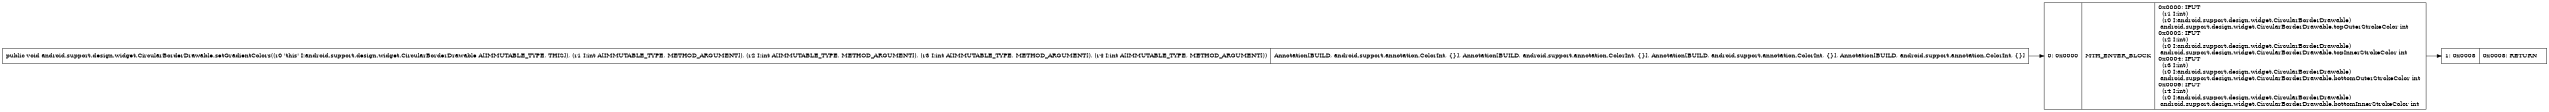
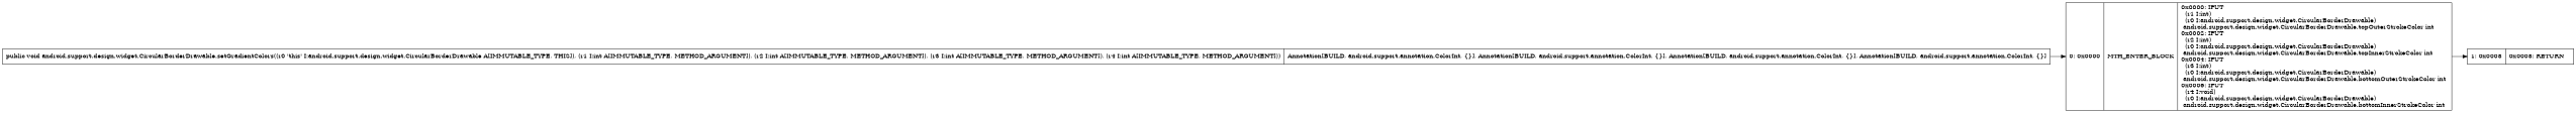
  digraph {
    rankdir=LR
    node [shape=record]
-   n1 [label="{0\:\ 0x0000|MTH_ENTER_BLOCK\l|0x0000: IPUT  \l  (r1 I:int)\l  (r0 I:android.support.design.widget.CircularBorderDrawable)\l android.support.design.widget.CircularBorderDrawable.topOuterStrokeColor int \l0x0002: IPUT  \l  (r2 I:int)\l  (r0 I:android.support.design.widget.CircularBorderDrawable)\l android.support.design.widget.CircularBorderDrawable.topInnerStrokeColor int \l0x0004: IPUT  \l  (r3 I:int)\l  (r0 I:android.support.design.widget.CircularBorderDrawable)\l android.support.design.widget.CircularBorderDrawable.bottomOuterStrokeColor int \l0x0006: IPUT  \l  (r4 I:int)\l  (r0 I:android.support.design.widget.CircularBorderDrawable)\l android.support.design.widget.CircularBorderDrawable.bottomInnerStrokeColor int \l}"]
+   n1 [label="{0\:\ 0x0000|MTH_ENTER_BLOCK\l|0x0000: IPUT  \l  (r1 I:int)\l  (r0 I:android.support.design.widget.CircularBorderDrawable)\l android.support.design.widget.CircularBorderDrawable.topOuterStrokeColor int \l0x0002: IPUT  \l  (r2 I:int)\l  (r0 I:android.support.design.widget.CircularBorderDrawable)\l android.support.design.widget.CircularBorderDrawable.topInnerStrokeColor int \l0x0004: IPUT  \l  (r3 I:int)\l  (r0 I:android.support.design.widget.CircularBorderDrawable)\l android.support.design.widget.CircularBorderDrawable.bottomOuterStrokeColor int \l0x0006: IPUT  \l  (r4 I:void)\l  (r0 I:android.support.design.widget.CircularBorderDrawable)\l android.support.design.widget.CircularBorderDrawable.bottomInnerStrokeColor int \l}"]
    n2 [label="{1\:\ 0x0008|0x0008: RETURN   \l}"]
    n3 [label="{public void android.support.design.widget.CircularBorderDrawable.setGradientColors((r0 'this' I:android.support.design.widget.CircularBorderDrawable A[IMMUTABLE_TYPE, THIS]), (r1 I:int A[IMMUTABLE_TYPE, METHOD_ARGUMENT]), (r2 I:int A[IMMUTABLE_TYPE, METHOD_ARGUMENT]), (r3 I:int A[IMMUTABLE_TYPE, METHOD_ARGUMENT]), (r4 I:int A[IMMUTABLE_TYPE, METHOD_ARGUMENT]))  | Annotation[BUILD, android.support.annotation.ColorInt, \{\}], Annotation[BUILD, android.support.annotation.ColorInt, \{\}], Annotation[BUILD, android.support.annotation.ColorInt, \{\}], Annotation[BUILD, android.support.annotation.ColorInt, \{\}]\l}"]
    n1 -> n2
    n3 -> n1
  }
